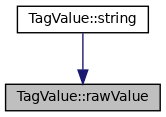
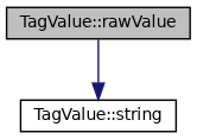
  digraph {
    rankdir=TB
    node [color=black fontname=Helvetica fontsize=10 shape=record style=filled]
    n1 [fillcolor=grey75 fontcolor=black height=0.2 label="TagValue::rawValue" width=0.4]
    n2 [fillcolor=white height=0.2 label="TagValue::string" width=0.4]
-   n2 -> n1 [color=midnightblue fontname=Helvetica fontsize=10 labelfontname=Helvetica labelfontsize=10 style=solid]
+   n1 -> n2 [color=midnightblue fontname=Helvetica fontsize=10 labelfontname=Helvetica labelfontsize=10 style=solid]
  }
